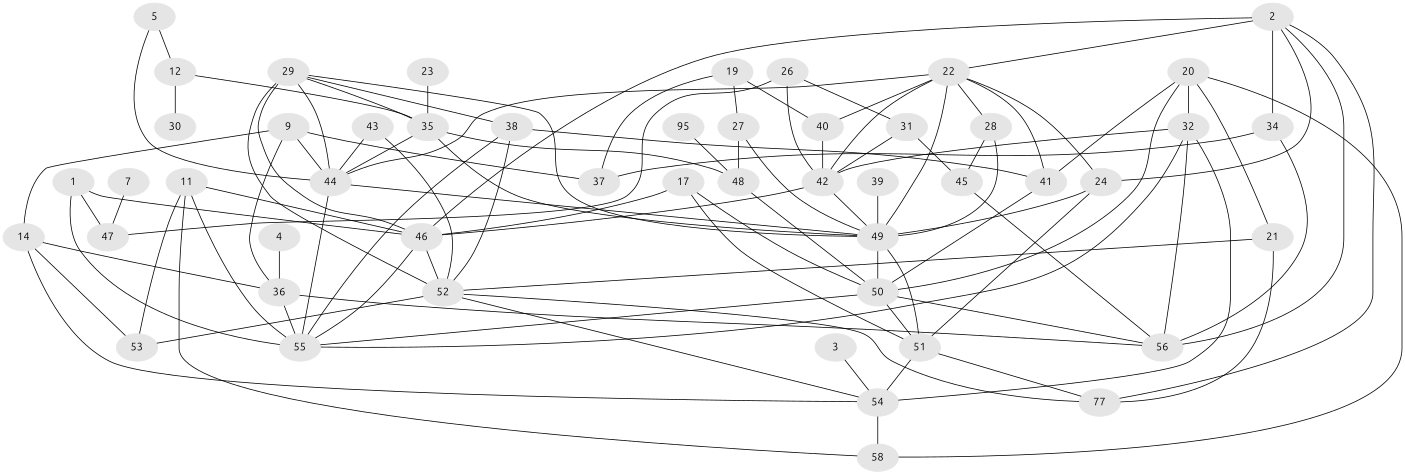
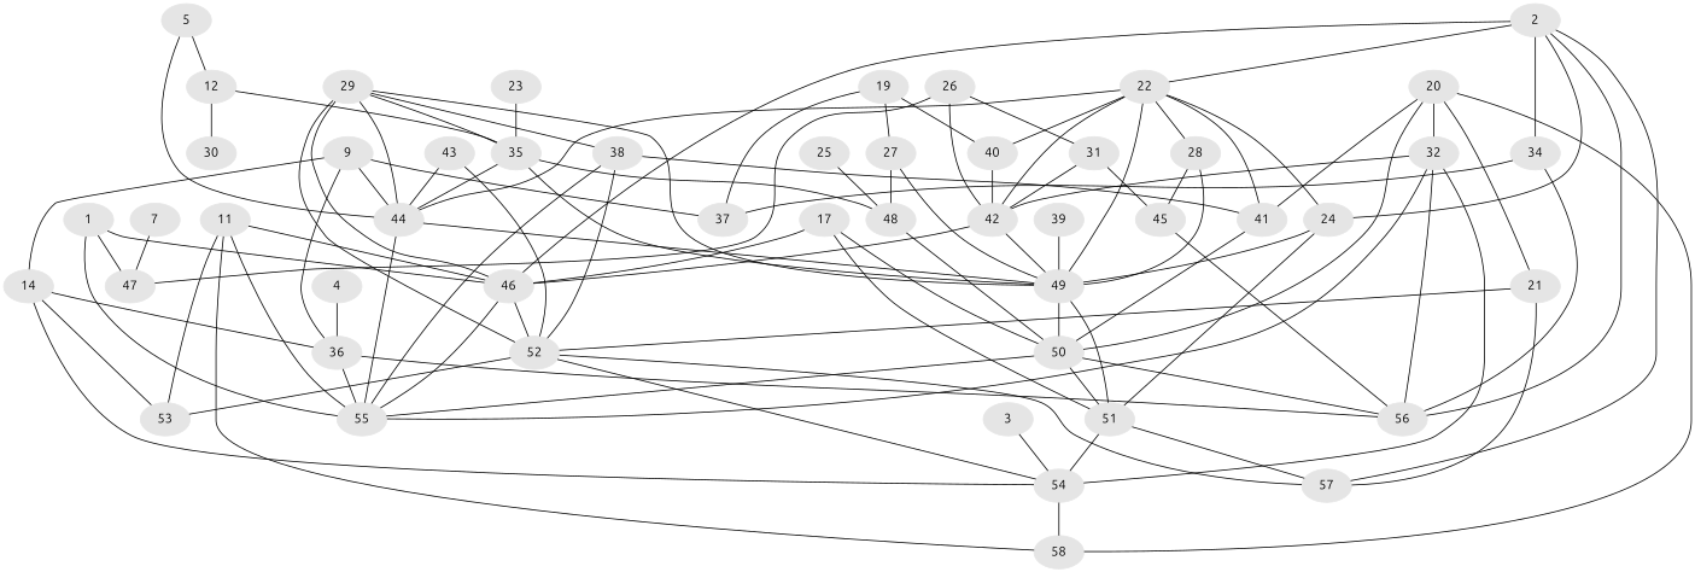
  graph {
    fontname=Ubuntu
    node [color=gray90 fontname=Ubuntu style=filled]
    edge [fontname=Ubuntu weight=1.0]
    1
    46
    47
    55
    52
    2
    22
    24
    34
    56
-   57 [label=77]
+   57
    44
    40
    41
    28
    42
    49
    51
    37
    3
    54
    58
    4
    36
    5
    12
    30
    35
    7
    9
    14
    53
    11
    48
    17
    50
    19
    27
    20
    21
    32
    45
    23
-   25 [label=95]
+   25
    26
    31
    29
    38
    39
    43
    1 -- 46
    1 -- 47
    1 -- 55
    46 -- 55
    46 -- 52
    52 -- 57
    52 -- 54
    52 -- 53
    2 -- 46 [weight=2.0]
    2 -- 22
    2 -- 24
    2 -- 34
    2 -- 56
    2 -- 57
    22 -- 24
    22 -- 44
    22 -- 40
    22 -- 41
    22 -- 28
    22 -- 42
    22 -- 49 [weight=2.0]
    24 -- 49
    24 -- 51
    34 -- 56
    34 -- 37
    44 -- 55
    44 -- 49
    40 -- 42
    41 -- 50
    28 -- 49
    28 -- 45
    42 -- 46 [weight=2.0]
    42 -- 49
    49 -- 51
    49 -- 50
    51 -- 57
    51 -- 54
    3 -- 54
    54 -- 58
    4 -- 36
    36 -- 55 [weight=3.0]
    36 -- 56
    5 -- 44
    5 -- 12
    12 -- 30
    12 -- 35
    35 -- 44
    35 -- 49
    35 -- 48
    7 -- 47
    9 -- 44
    9 -- 37
    9 -- 36
    9 -- 14
    14 -- 54
    14 -- 36
    14 -- 53
    11 -- 46
    11 -- 55
    11 -- 58
    11 -- 53
    48 -- 50
    17 -- 46
    17 -- 51
    17 -- 50
    50 -- 55
    50 -- 56
    50 -- 51
    19 -- 40
    19 -- 37
    19 -- 27
    27 -- 49
    27 -- 48
    20 -- 41
    20 -- 58
    20 -- 50
    20 -- 21
    20 -- 32
    21 -- 52
    21 -- 57
    32 -- 55
    32 -- 56
    32 -- 42
    32 -- 54 [weight=2.0]
    45 -- 56
    23 -- 35
    25 -- 48
    26 -- 47
    26 -- 42
    26 -- 31
    31 -- 42
    31 -- 45
    29 -- 46
    29 -- 52 [weight=3.0]
    29 -- 44
    29 -- 49
    29 -- 35
    29 -- 38
    38 -- 55
    38 -- 52
    38 -- 41
    39 -- 49
    43 -- 52
    43 -- 44
  }
